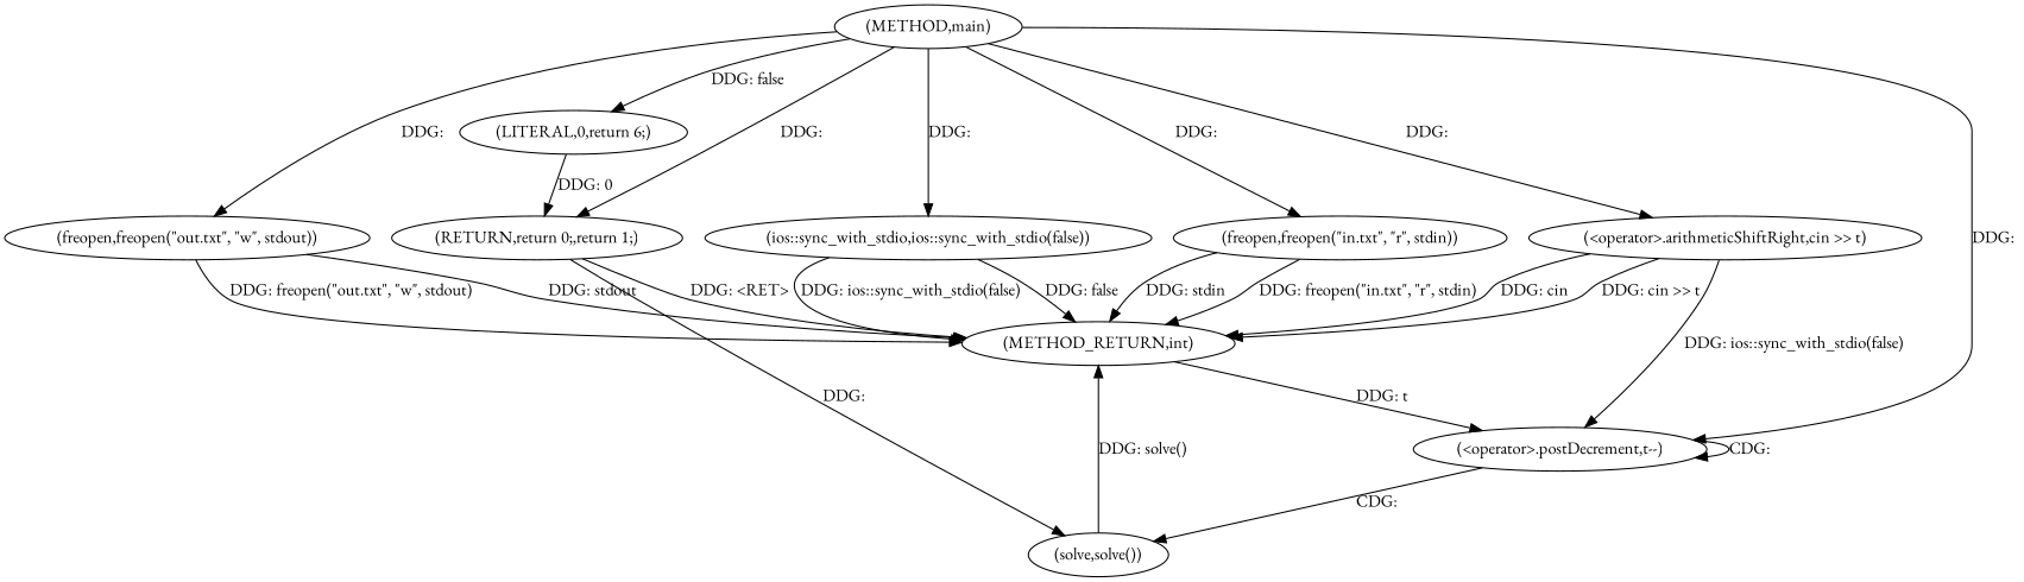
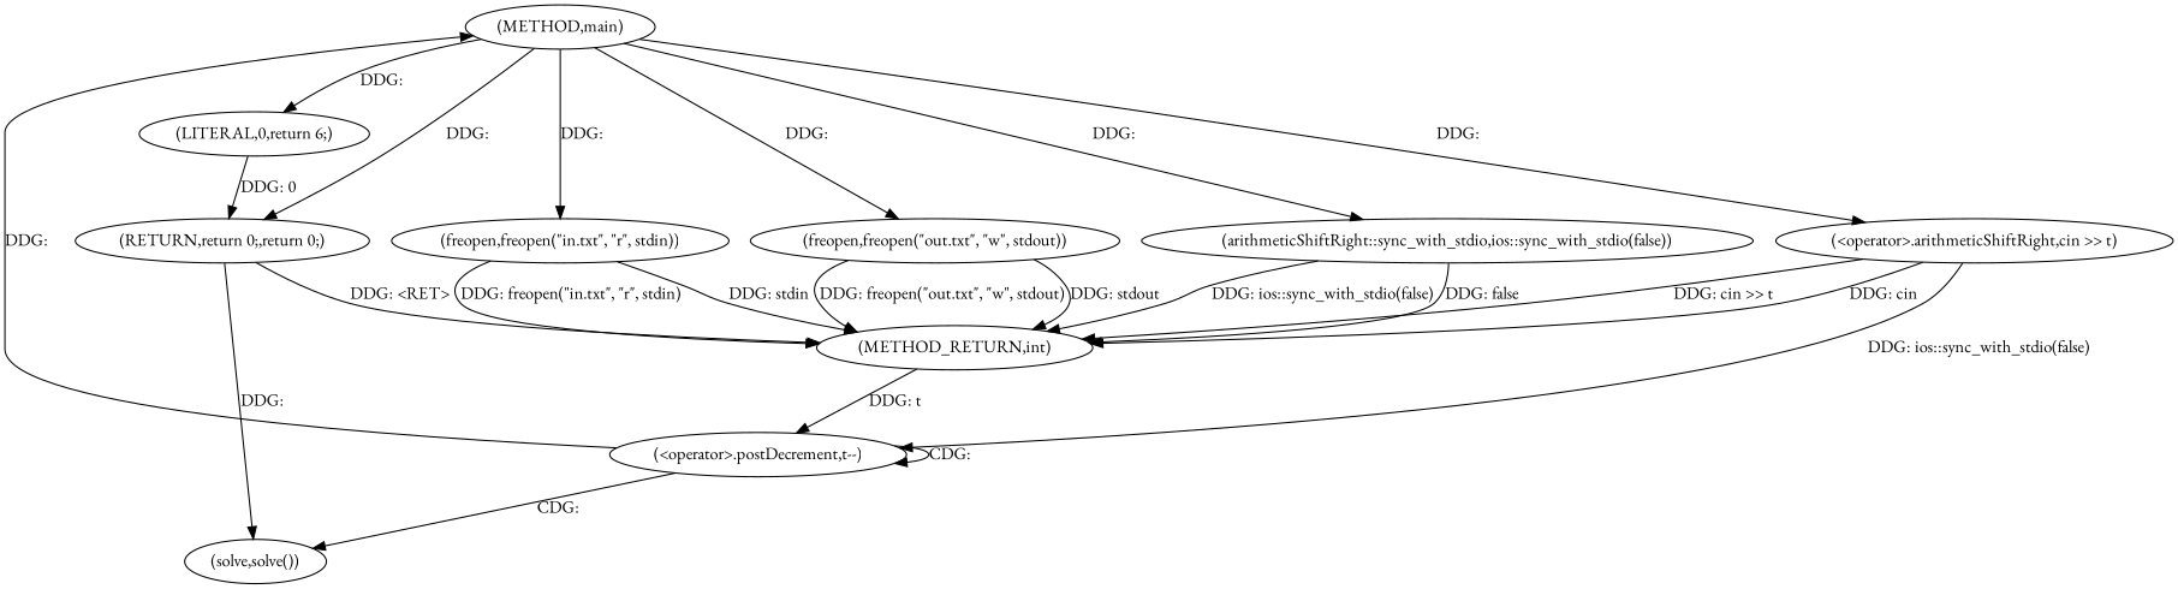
  digraph {
    fontname="EB Garamond"
    node [fontname="EB Garamond"]
    edge [fontname="EB Garamond"]
    n1 [label="(METHOD,main)"]
    n2 [label="(freopen,freopen(\"in.txt\", \"r\", stdin))"]
    n3 [label="(freopen,freopen(\"out.txt\", \"w\", stdout))"]
-   n4 [label="(ios::sync_with_stdio,ios::sync_with_stdio(false))"]
+   n4 [label="(arithmeticShiftRight::sync_with_stdio,ios::sync_with_stdio(false))"]
    n5 [label="(<operator>.arithmeticShiftRight,cin >> t)"]
-   n6 [label="(RETURN,return 0;,return 1;)"]
+   n6 [label="(RETURN,return 0;,return 0;)"]
    n7 [label="(<operator>.postDecrement,t--)"]
    n8 [label="(LITERAL,0,return 6;)"]
    n9 [label="(METHOD_RETURN,int)"]
    n10 [label="(solve,solve())"]
    n1 -> n2 [label="DDG: "]
    n1 -> n3 [label="DDG: "]
    n1 -> n4 [label="DDG: "]
    n1 -> n5 [label="DDG: "]
    n1 -> n6 [label="DDG: "]
-   n1 -> n7 [label="DDG: "]
-   n1 -> n8 [label="DDG: false"]
+   n7 -> n1 [label="DDG: "]
+   n1 -> n8 [label="DDG: "]
    n2 -> n9 [label="DDG: freopen(\"in.txt\", \"r\", stdin)"]
    n2 -> n9 [label="DDG: stdin"]
    n3 -> n9 [label="DDG: freopen(\"out.txt\", \"w\", stdout)"]
    n3 -> n9 [label="DDG: stdout"]
    n4 -> n9 [label="DDG: ios::sync_with_stdio(false)"]
    n4 -> n9 [label="DDG: false"]
    n5 -> n7 [label="DDG: ios::sync_with_stdio(false)"]
    n5 -> n9 [label="DDG: cin >> t"]
    n5 -> n9 [label="DDG: cin"]
    n6 -> n9 [label="DDG: <RET>"]
    n6 -> n10 [label="DDG: "]
    n7 -> n7 [label="CDG: "]
    n7 -> n10 [label="CDG: "]
    n8 -> n6 [label="DDG: 0"]
    n9 -> n7 [label="DDG: t"]
-   n10 -> n9 [label="DDG: solve()"]
  }
